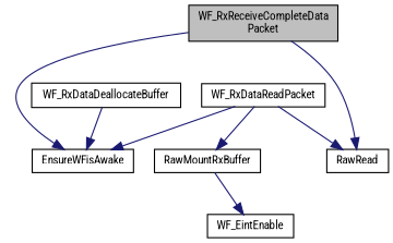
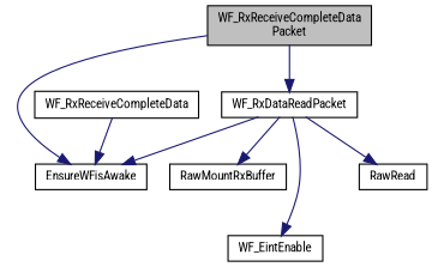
  digraph {
    fontname="Roboto Condensed"
    rankdir=TB
    node [color=black fillcolor=white fontname="Roboto Condensed" fontsize=10 shape=record style=filled]
    edge [color=midnightblue fontname="Roboto Condensed" fontsize=10 labelfontname=Helvetica labelfontsize=10 style=solid]
    n1 [fillcolor=grey75 fontcolor=black height=0.2 label="WF_RxReceiveCompleteData\lPacket" width=0.4]
    n2 [height=0.2 label=WF_RxDataReadPacket width=0.4]
    n3 [height=0.2 label=EnsureWFisAwake width=0.4]
    n4 [height=0.2 label=RawMountRxBuffer width=0.4]
    n5 [height=0.2 label=WF_EintEnable width=0.4]
    n6 [height=0.2 label=RawRead width=0.4]
-   n7 [height=0.2 label=WF_RxDataDeallocateBuffer width=0.4]
-   n1 -> n6
+   n7 [height=0.2 label=WF_RxReceiveCompleteData width=0.4]
+   n1 -> n2
    n1 -> n3
    n2 -> n3
    n2 -> n4
-   n4 -> n5
+   n2 -> n5
    n2 -> n6
    n7 -> n3
  }
